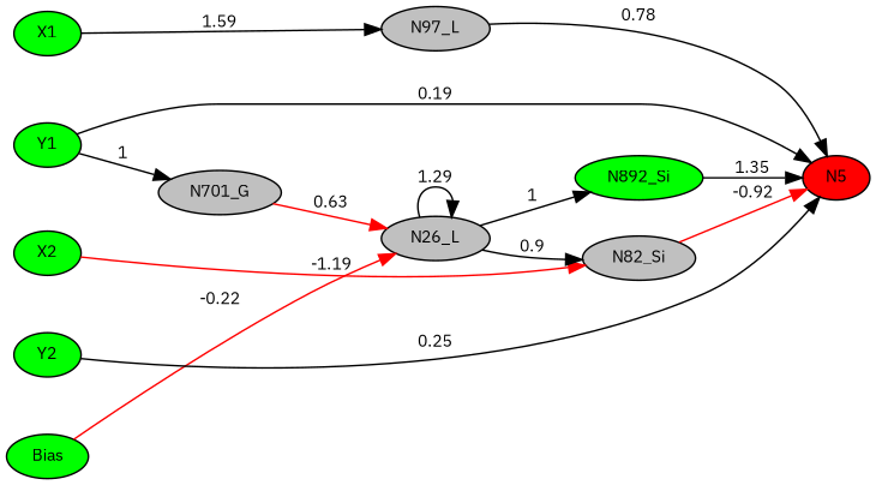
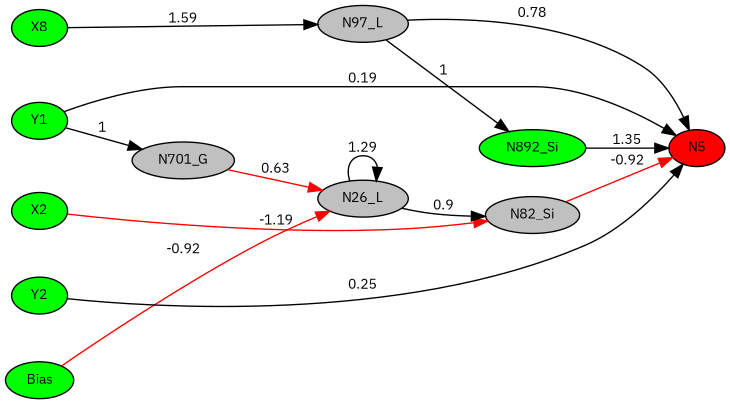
  digraph {
    fontname="IBM Plex Sans"
    rankdir=LR
    node [fillcolor=green fontname="IBM Plex Sans" fontsize=10 shape=ellipse style=filled]
    edge [color=black fontname="IBM Plex Sans" fontsize=10]
    N5 [fillcolor=red height=0.1 width=0.1]
    n2 [height=0.1 label=Bias width=0.1]
-   n3 [height=0.1 label=X1 width=0.1]
+   n3 [height=0.1 label=X8 width=0.1]
    n4 [height=0.1 label=Y1 width=0.1]
    n5 [height=0.1 label=X2 width=0.1]
    n6 [height=0.1 label=Y2 width=0.1]
    n7 [fillcolor=gray height=0.1 label=N26_L width=0.1]
    n8 [fillcolor=gray height=0.1 label=N97_L width=0.1]
    n9 [fillcolor=gray height=0.1 label=N701_G width=0.1]
    n10 [fillcolor=gray height=0.1 label=N82_Si width=0.1]
    n11 [height=0.1 label=N892_Si width=0.1]
    subgraph sub_1 {
      rank=same
      N5
    }
    subgraph sub_2 {
      rank=same
      n2
      n3
      n4
      n5
      n6
    }
-   n2 -> n7 [arrowType=inv color=red label=-0.22]
+   n2 -> n7 [arrowType=inv color=red label=-0.92]
    n3 -> n4 [style=invis color="" fontsize=""]
    n3 -> n8 [label=1.59]
    n4 -> N5 [label=0.19]
    n4 -> n5 [style=invis color="" fontsize=""]
    n4 -> n9 [label=1]
    n5 -> n6 [style=invis color="" fontsize=""]
    n5 -> n10 [arrowType=inv color=red label=-1.19]
    n6 -> N5 [label=0.25]
    n6 -> n2 [style=invis color="" fontsize=""]
    n7 -> n7 [label=1.29]
    n7 -> n10 [label=0.9]
-   n7 -> n11 [label=1]
+   n8 -> n11 [label=1]
    n8 -> N5 [label=0.78]
    n9 -> n7 [color=red label=0.63]
    n10 -> N5 [arrowType=inv color=red label=-0.92]
    n11 -> N5 [label=1.35]
  }
